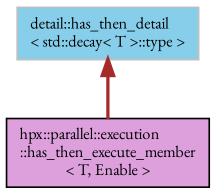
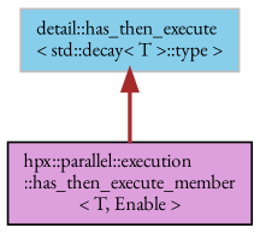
  digraph {
    fontname="EB Garamond"
    node [fontname="EB Garamond" fontsize=10 shape=record style=filled]
    n1 [color=black fillcolor=plum fontcolor=black height=0.2 label="hpx::parallel::execution\l::has_then_execute_member\l\< T, Enable \>" width=0.4]
-   n2 [color=grey75 fillcolor=skyblue height=0.2 label="detail::has_then_detail\l\< std::decay\< T \>::type \>" width=0.4]
+   n2 [color=grey75 fillcolor=skyblue height=0.2 label="detail::has_then_execute\l\< std::decay\< T \>::type \>" width=0.4]
    n2 -> n1 [color=brown dir=back fontname="EB Garamond" fontsize=10 labelfontname=Helvetica labelfontsize=10 style=bold]
  }
